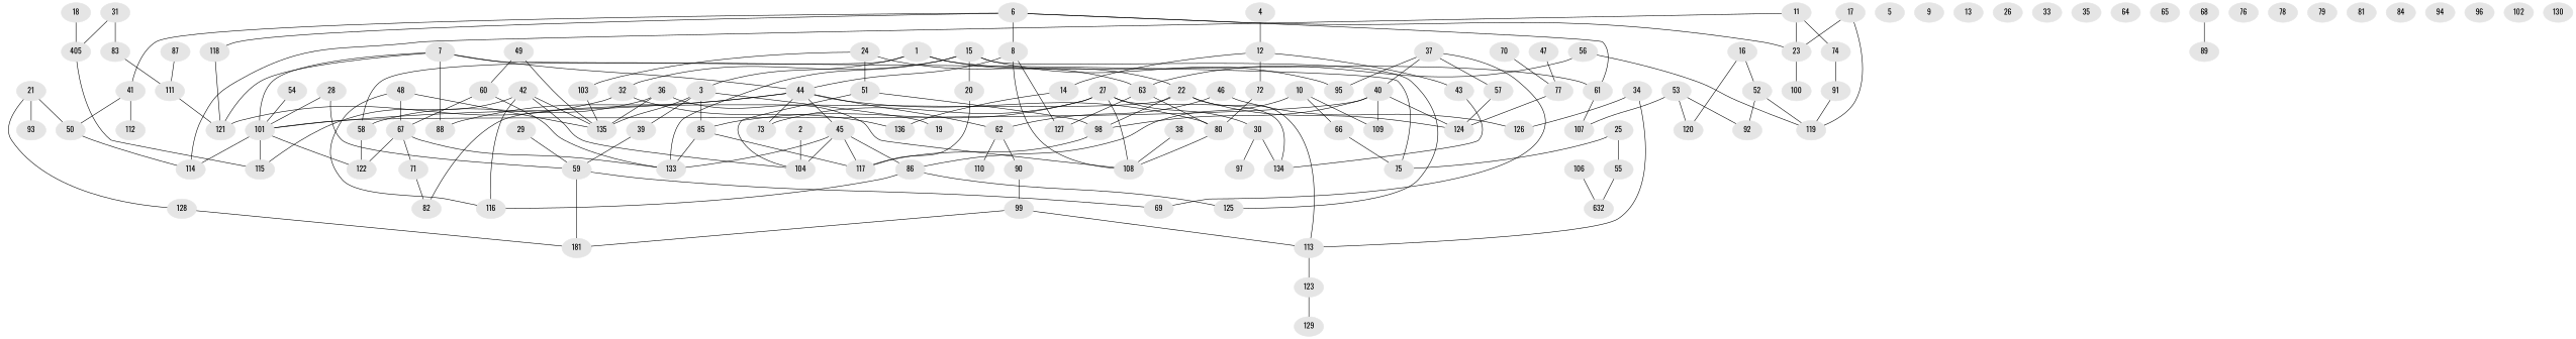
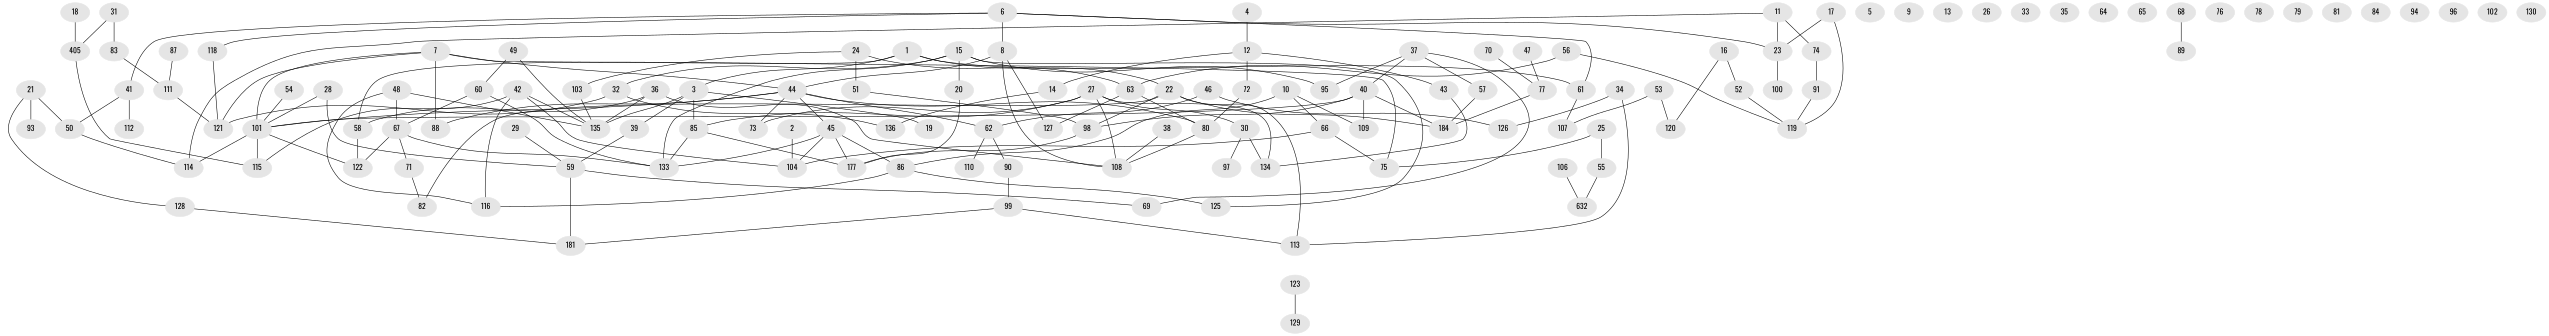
  graph {
    fontname=Oswald
    node [color=gray90 fontname=Oswald style=filled]
    edge [fontname=Oswald]
    1
    3
    22
    58
    61
    19
    39
    85
    135
    82
    98
    113
-   124
+   124 [label=184]
    122
    107
    2
    104
    59
    133
-   117
+   117 [label=177]
    4
    12
    14
    43
    72
    5
    6
    8
    23
    41
    118
    44
    108
    127
    100
    50
    112
    121
    7
    75
    88
    101
    73
    45
    62
    80
    114
    115
    9
    10
    66
    86
    109
    125
    116
    11
    74
    91
    136
    134
    13
    15
    20
    32
    95
    16
    52
    120
    119
-   92
    17
    n72 [label=405]
    18
    21
    93
    128
    n77 [label=181]
    123
    24
    51
    63
    103
    25
    55
    n85 [label=632]
    26
    27
    30
    97
    28
    69
    29
    31
    83
    111
    33
    34
    126
    35
    36
    37
    40
    57
    38
    42
    90
    110
    46
    47
    77
    48
    67
    71
    49
    60
    53
    54
    56
    99
    64
    65
    68
    89
    70
    76
    78
    79
    81
    84
    87
    94
    96
    102
    106
    129
    130
    1 -- 3
    1 -- 22
    1 -- 58
    1 -- 61
    3 -- 19
    3 -- 39
    3 -- 85
    3 -- 135
    22 -- 82
    22 -- 98
    22 -- 113
    22 -- 124
    58 -- 122
    61 -- 107
    39 -- 59
    85 -- 133
    85 -- 117
    98 -- 117
-   113 -- 123
    2 -- 104
    59 -- n77
    59 -- 69
    4 -- 12
    12 -- 14
    12 -- 43
    12 -- 72
    14 -- 136
    43 -- 134
    72 -- 80
    6 -- 61
    6 -- 8
    6 -- 23
    6 -- 41
    6 -- 118
    8 -- 44
    8 -- 108
    8 -- 127
    23 -- 100
    41 -- 50
    41 -- 112
    118 -- 121
    44 -- 88
    44 -- 101
    44 -- 73
    44 -- 45
    44 -- 62
    44 -- 80
    50 -- 114
    7 -- 44
    7 -- 121
    7 -- 75
    7 -- 88
    7 -- 101
    101 -- 122
    101 -- 114
    101 -- 115
    45 -- 104
    45 -- 133
    45 -- 117
    45 -- 86
    62 -- 90
    62 -- 110
    80 -- 108
    10 -- 66
    10 -- 86
    10 -- 109
-   51 -- 104
+   66 -- 104
    66 -- 75
    86 -- 125
    86 -- 116
    11 -- 23
    11 -- 114
    11 -- 74
    74 -- 91
    91 -- 119
    15 -- 133
    15 -- 125
    15 -- 20
    15 -- 32
    15 -- 95
    20 -- 117
    32 -- 121
    32 -- 136
    16 -- 52
    16 -- 120
    52 -- 119
-   52 -- 92
    17 -- 23
    17 -- 119
    n72 -- 115
    18 -- n72
    21 -- 50
    21 -- 93
    21 -- 128
    128 -- n77
    123 -- 129
    24 -- 51
    24 -- 63
    24 -- 103
    51 -- 98
    63 -- 127
    63 -- 80
    103 -- 135
    25 -- 75
    25 -- 55
    55 -- n85
    27 -- 85
    27 -- 108
    27 -- 73
    27 -- 134
    27 -- 30
    30 -- 134
    30 -- 97
    28 -- 59
    28 -- 101
    29 -- 59
    31 -- n72
    31 -- 83
    83 -- 111
    111 -- 121
    34 -- 113
    34 -- 126
    36 -- 58
    36 -- 135
    36 -- 108
    37 -- 95
    37 -- 69
    37 -- 40
    37 -- 57
    40 -- 98
    40 -- 124
    40 -- 101
    40 -- 109
    57 -- 124
    38 -- 108
    42 -- 135
    42 -- 104
    42 -- 115
    42 -- 116
    90 -- 99
    46 -- 62
    46 -- 126
    47 -- 77
    77 -- 124
    48 -- 135
    48 -- 116
    48 -- 67
    67 -- 122
    67 -- 133
    67 -- 71
    71 -- 82
    49 -- 135
    49 -- 60
    60 -- 133
    60 -- 67
    53 -- 107
    53 -- 120
-   53 -- 92
    54 -- 101
    56 -- 119
    56 -- 63
    99 -- 113
    99 -- n77
    68 -- 89
    70 -- 77
    87 -- 111
    106 -- n85
  }
